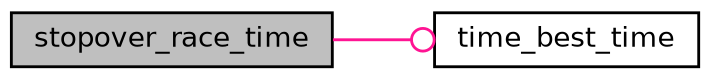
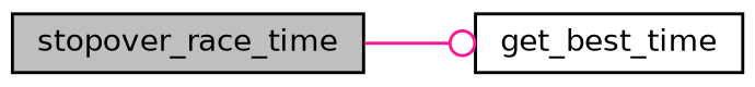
  digraph {
    rankdir=LR
    node [color=black fontname=Helvetica fontsize=10 shape=record style=filled]
    n1 [fillcolor=grey75 fontcolor=black height=0.2 label=stopover_race_time width=0.4]
-   n2 [fillcolor=white height=0.2 label=time_best_time width=0.4]
+   n2 [fillcolor=white height=0.2 label=get_best_time width=0.4]
    n1 -> n2 [color=deeppink fontname=Helvetica fontsize=10 labelfontname=Helvetica labelfontsize=10 style=solid arrowhead=odot]
  }
